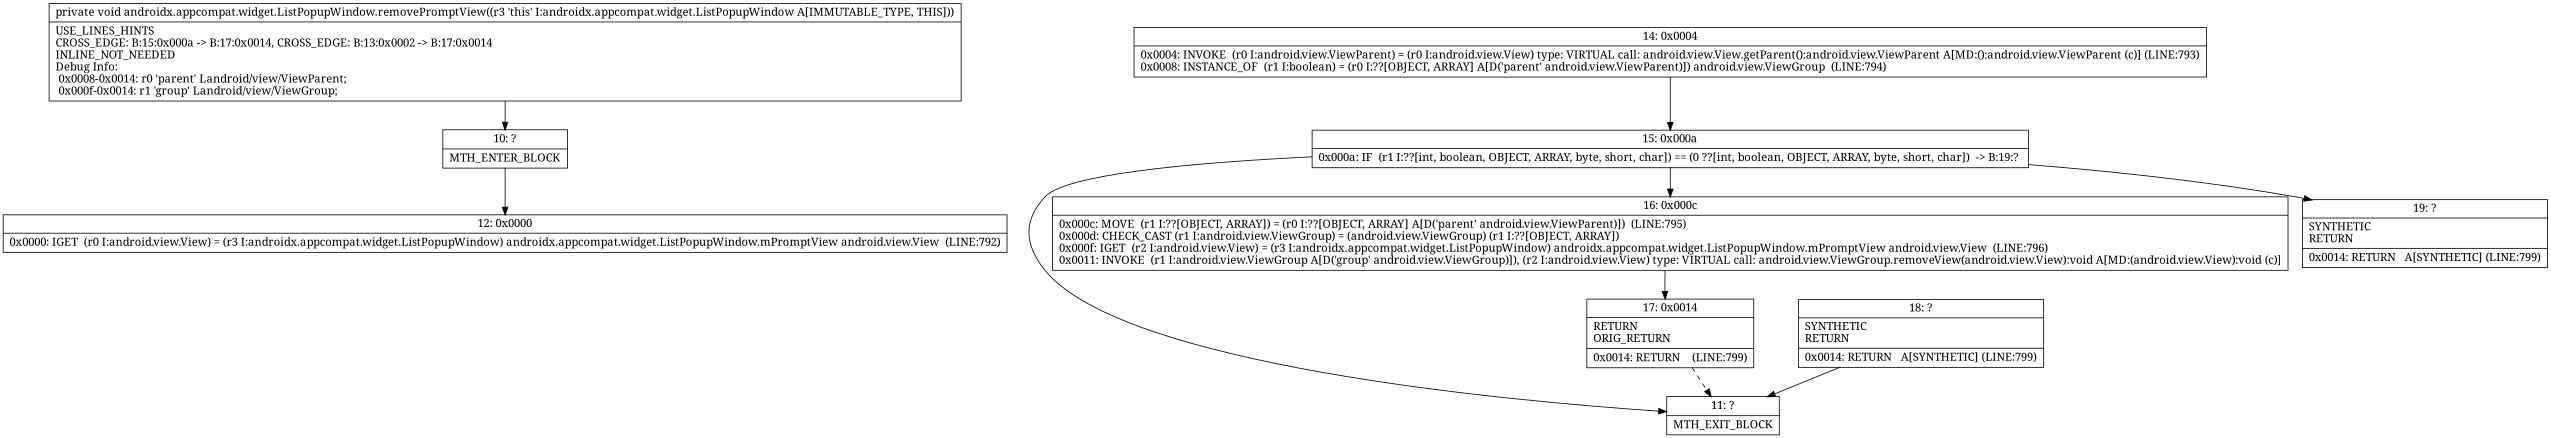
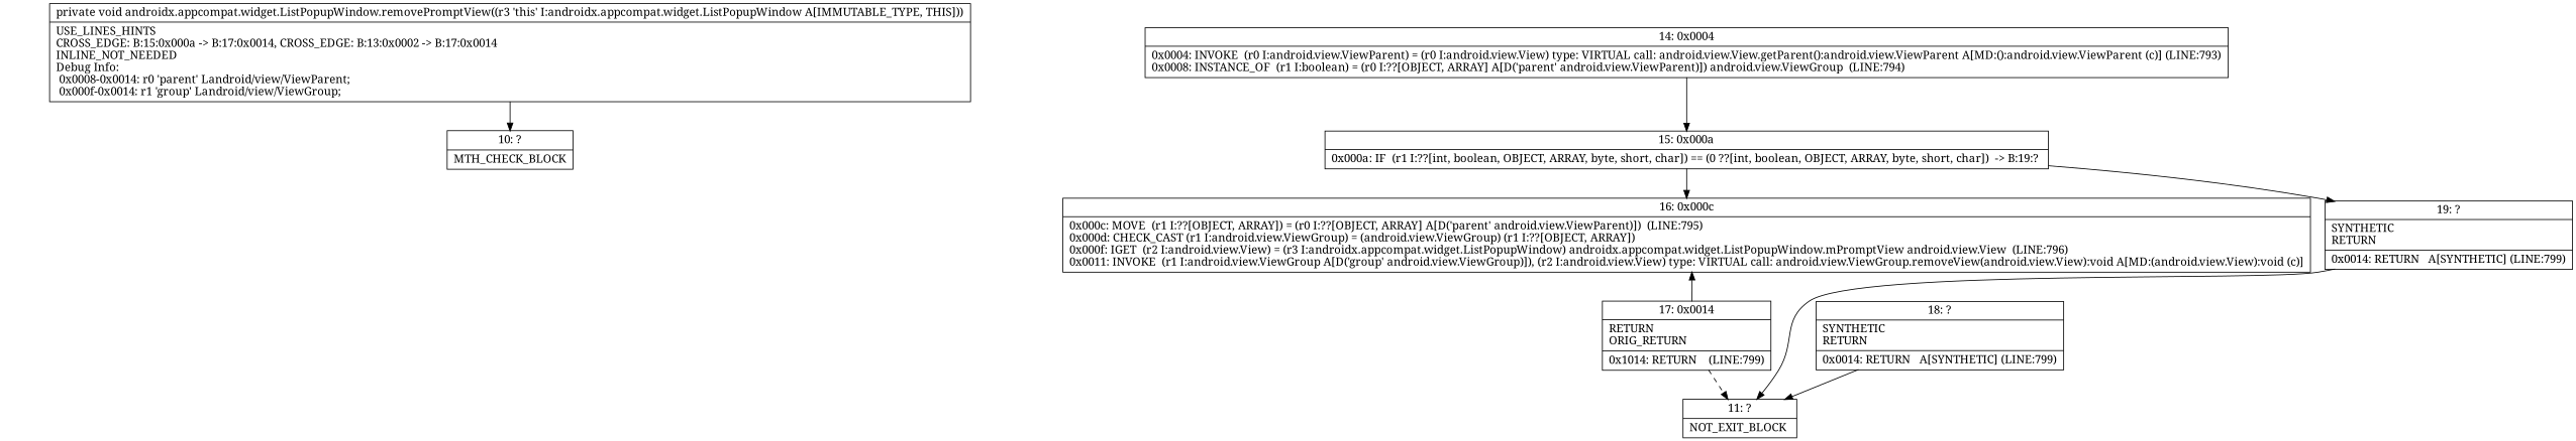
  digraph {
    fontname="Noto Serif"
    node [fontname="Noto Serif" shape=record]
    edge [fontname="Noto Serif"]
-   n1 [label="{10\:\ ?|MTH_ENTER_BLOCK\l}"]
-   n2 [label="{12\:\ 0x0000|0x0000: IGET  (r0 I:android.view.View) = (r3 I:androidx.appcompat.widget.ListPopupWindow) androidx.appcompat.widget.ListPopupWindow.mPromptView android.view.View  (LINE:792)\l}"]
+   n1 [label="{10\:\ ?|MTH_CHECK_BLOCK\l}"]
    n3 [label="{14\:\ 0x0004|0x0004: INVOKE  (r0 I:android.view.ViewParent) = (r0 I:android.view.View) type: VIRTUAL call: android.view.View.getParent():android.view.ViewParent A[MD:():android.view.ViewParent (c)] (LINE:793)\l0x0008: INSTANCE_OF  (r1 I:boolean) = (r0 I:??[OBJECT, ARRAY] A[D('parent' android.view.ViewParent)]) android.view.ViewGroup  (LINE:794)\l}"]
    n4 [label="{15\:\ 0x000a|0x000a: IF  (r1 I:??[int, boolean, OBJECT, ARRAY, byte, short, char]) == (0 ??[int, boolean, OBJECT, ARRAY, byte, short, char])  \-\> B:19:? \l}"]
    n5 [label="{18\:\ ?|SYNTHETIC\lRETURN\l|0x0014: RETURN   A[SYNTHETIC] (LINE:799)\l}"]
-   n6 [label="{11\:\ ?|MTH_EXIT_BLOCK\l}"]
+   n6 [label="{11\:\ ?|NOT_EXIT_BLOCK\l}"]
    n7 [label="{16\:\ 0x000c|0x000c: MOVE  (r1 I:??[OBJECT, ARRAY]) = (r0 I:??[OBJECT, ARRAY] A[D('parent' android.view.ViewParent)])  (LINE:795)\l0x000d: CHECK_CAST (r1 I:android.view.ViewGroup) = (android.view.ViewGroup) (r1 I:??[OBJECT, ARRAY]) \l0x000f: IGET  (r2 I:android.view.View) = (r3 I:androidx.appcompat.widget.ListPopupWindow) androidx.appcompat.widget.ListPopupWindow.mPromptView android.view.View  (LINE:796)\l0x0011: INVOKE  (r1 I:android.view.ViewGroup A[D('group' android.view.ViewGroup)]), (r2 I:android.view.View) type: VIRTUAL call: android.view.ViewGroup.removeView(android.view.View):void A[MD:(android.view.View):void (c)]\l}"]
    n8 [label="{19\:\ ?|SYNTHETIC\lRETURN\l|0x0014: RETURN   A[SYNTHETIC] (LINE:799)\l}"]
-   n9 [label="{17\:\ 0x0014|RETURN\lORIG_RETURN\l|0x0014: RETURN    (LINE:799)\l}"]
+   n9 [label="{17\:\ 0x0014|RETURN\lORIG_RETURN\l|0x1014: RETURN    (LINE:799)\l}"]
    n10 [label="{private void androidx.appcompat.widget.ListPopupWindow.removePromptView((r3 'this' I:androidx.appcompat.widget.ListPopupWindow A[IMMUTABLE_TYPE, THIS]))  | USE_LINES_HINTS\lCROSS_EDGE: B:15:0x000a \-\> B:17:0x0014, CROSS_EDGE: B:13:0x0002 \-\> B:17:0x0014\lINLINE_NOT_NEEDED\lDebug Info:\l  0x0008\-0x0014: r0 'parent' Landroid\/view\/ViewParent;\l  0x000f\-0x0014: r1 'group' Landroid\/view\/ViewGroup;\l}"]
-   n1 -> n2
    n3 -> n4
    n4 -> n7 [style=solid]
    n4 -> n8
    n5 -> n6
-   n7 -> n9
-   n4 -> n6
+   n9 -> n7
+   n8 -> n6
    n9 -> n6 [style=dashed]
    n10 -> n1
  }
